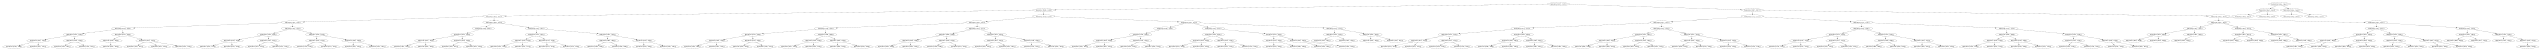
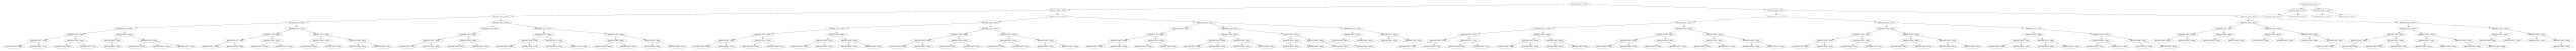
  digraph {
    fontname="JetBrains Mono"
    node [fontname="JetBrains Mono"]
    edge [fontname="JetBrains Mono"]
    n1 [label="Node{data=[2671, 2671]}"]
    n2 [label="Node{data=[2488, 2488]}"]
    n3 [label="Node{data=[3817, 3817]}"]
    n4 [label="Node{data=[1652, 1652]}"]
    n5 [label="Node{data=[2520, 2520]}"]
    n6 [label="Node{data=[2771, 2771]}"]
    n7 [label="Node{data=[3833, 3833]}"]
    n8 [label="Node{data=[1636, 1636]}"]
    n9 [label="Node{data=[1668, 1668]}"]
    n10 [label="Node{data=[2504, 2504]}"]
    n11 [label="Node{data=[2536, 2536]}"]
    n12 [label="Node{data=[1628, 1628]}"]
    n13 [label="Node{data=[1644, 1644]}"]
    n14 [label="Node{data=[1660, 1660]}"]
    n15 [label="Node{data=[1961, 1961]}"]
    n16 [label="Node{data=[1518, 1518]}"]
    n17 [label="Node{data=[1632, 1632]}"]
    n18 [label="Node{data=[1640, 1640]}"]
    n19 [label="Node{data=[1648, 1648]}"]
    n20 [label="Node{data=[1516, 1516]}"]
    n21 [label="Node{data=[1520, 1520]}"]
    n22 [label="Node{data=[1630, 1630]}"]
    n23 [label="Node{data=[1634, 1634]}"]
    n24 [label="Node{data=[1408, 1408]}"]
    n25 [label="Node{data=[1517, 1517]}"]
    n26 [label="Node{data=[1519, 1519]}"]
    n27 [label="Node{data=[1567, 1567]}"]
    n28 [label="Node{data=[1629, 1629]}"]
    n29 [label="Node{data=[1631, 1631]}"]
    n30 [label="Node{data=[1633, 1633]}"]
    n31 [label="Node{data=[1635, 1635]}"]
    n32 [label="Node{data=[1638, 1638]}"]
    n33 [label="Node{data=[1642, 1642]}"]
    n34 [label="Node{data=[1646, 1646]}"]
    n35 [label="Node{data=[1650, 1650]}"]
    n36 [label="Node{data=[1637, 1637]}"]
    n37 [label="Node{data=[1639, 1639]}"]
    n38 [label="Node{data=[1641, 1641]}"]
    n39 [label="Node{data=[1643, 1643]}"]
    n40 [label="Node{data=[1645, 1645]}"]
    n41 [label="Node{data=[1647, 1647]}"]
    n42 [label="Node{data=[1649, 1649]}"]
    n43 [label="Node{data=[1651, 1651]}"]
    n44 [label="Node{data=[1656, 1656]}"]
    n45 [label="Node{data=[1672, 1672]}"]
    n46 [label="Node{data=[2254, 2254]}"]
    n47 [label="Node{data=[1654, 1654]}"]
    n48 [label="Node{data=[1658, 1658]}"]
    n49 [label="Node{data=[1664, 1664]}"]
    n50 [label="Node{data=[1662, 1662]}"]
    n51 [label="Node{data=[1666, 1666]}"]
    n52 [label="Node{data=[1653, 1653]}"]
    n53 [label="Node{data=[1655, 1655]}"]
    n54 [label="Node{data=[1657, 1657]}"]
    n55 [label="Node{data=[1659, 1659]}"]
    n56 [label="Node{data=[1661, 1661]}"]
    n57 [label="Node{data=[1663, 1663]}"]
    n58 [label="Node{data=[1665, 1665]}"]
    n59 [label="Node{data=[1667, 1667]}"]
    n60 [label="Node{data=[1670, 1670]}"]
    n61 [label="Node{data=[1733, 1733]}"]
    n62 [label="Node{data=[2004, 2004]}"]
    n63 [label="Node{data=[2335, 2335]}"]
    n64 [label="Node{data=[1669, 1669]}"]
    n65 [label="Node{data=[1671, 1671]}"]
    n66 [label="Node{data=[1673, 1673]}"]
    n67 [label="Node{data=[1740, 1740]}"]
    n68 [label="Node{data=[1983, 1983]}"]
    n69 [label="Node{data=[2038, 2038]}"]
    n70 [label="Node{data=[2326, 2326]}"]
    n71 [label="Node{data=[2487, 2487]}"]
    n72 [label="Node{data=[2496, 2496]}"]
    n73 [label="Node{data=[2512, 2512]}"]
    n74 [label="Node{data=[2528, 2528]}"]
    n75 [label="Node{data=[2544, 2544]}"]
    n76 [label="Node{data=[2524, 2524]}"]
    n77 [label="Node{data=[2492, 2492]}"]
    n78 [label="Node{data=[2500, 2500]}"]
    n79 [label="Node{data=[2508, 2508]}"]
    n80 [label="Node{data=[2516, 2516]}"]
    n81 [label="Node{data=[2490, 2490]}"]
    n82 [label="Node{data=[2494, 2494]}"]
    n83 [label="Node{data=[2498, 2498]}"]
    n84 [label="Node{data=[2502, 2502]}"]
    n85 [label="Node{data=[2489, 2489]}"]
    n86 [label="Node{data=[2491, 2491]}"]
    n87 [label="Node{data=[2493, 2493]}"]
    n88 [label="Node{data=[2495, 2495]}"]
    n89 [label="Node{data=[2497, 2497]}"]
    n90 [label="Node{data=[2499, 2499]}"]
    n91 [label="Node{data=[2501, 2501]}"]
    n92 [label="Node{data=[2503, 2503]}"]
    n93 [label="Node{data=[2506, 2506]}"]
    n94 [label="Node{data=[2510, 2510]}"]
    n95 [label="Node{data=[2514, 2514]}"]
    n96 [label="Node{data=[2518, 2518]}"]
    n97 [label="Node{data=[2505, 2505]}"]
    n98 [label="Node{data=[2507, 2507]}"]
    n99 [label="Node{data=[2509, 2509]}"]
    n100 [label="Node{data=[2511, 2511]}"]
    n101 [label="Node{data=[2513, 2513]}"]
    n102 [label="Node{data=[2515, 2515]}"]
    n103 [label="Node{data=[2517, 2517]}"]
    n104 [label="Node{data=[2519, 2519]}"]
    n105 [label="Node{data=[2532, 2532]}"]
    n106 [label="Node{data=[2540, 2540]}"]
    n107 [label="Node{data=[2624, 2624]}"]
    n108 [label="Node{data=[2522, 2522]}"]
    n109 [label="Node{data=[2526, 2526]}"]
    n110 [label="Node{data=[2530, 2530]}"]
    n111 [label="Node{data=[2534, 2534]}"]
    n112 [label="Node{data=[2521, 2521]}"]
    n113 [label="Node{data=[2523, 2523]}"]
    n114 [label="Node{data=[2525, 2525]}"]
    n115 [label="Node{data=[2527, 2527]}"]
    n116 [label="Node{data=[2529, 2529]}"]
    n117 [label="Node{data=[2531, 2531]}"]
    n118 [label="Node{data=[2533, 2533]}"]
    n119 [label="Node{data=[2535, 2535]}"]
    n120 [label="Node{data=[2538, 2538]}"]
    n121 [label="Node{data=[2542, 2542]}"]
    n122 [label="Node{data=[2546, 2546]}"]
    n123 [label="Node{data=[2669, 2669]}"]
    n124 [label="Node{data=[2537, 2537]}"]
    n125 [label="Node{data=[2539, 2539]}"]
    n126 [label="Node{data=[2541, 2541]}"]
    n127 [label="Node{data=[2543, 2543]}"]
    n128 [label="Node{data=[2545, 2545]}"]
    n129 [label="Node{data=[2588, 2588]}"]
    n130 [label="Node{data=[2668, 2668]}"]
    n131 [label="Node{data=[2670, 2670]}"]
    n132 [label="Node{data=[2687, 2687]}"]
    n133 [label="Node{data=[3478, 3478]}"]
    n134 [label="Node{data=[3825, 3825]}"]
    n135 [label="Node{data=[3849, 3849]}"]
    n136 [label="Node{data=[2679, 2679]}"]
    n137 [label="Node{data=[2695, 2695]}"]
    n138 [label="Node{data=[3038, 3038]}"]
    n139 [label="Node{data=[3792, 3792]}"]
    n140 [label="Node{data=[2675, 2675]}"]
    n141 [label="Node{data=[2683, 2683]}"]
    n142 [label="Node{data=[2691, 2691]}"]
    n143 [label="Node{data=[2767, 2767]}"]
    n144 [label="Node{data=[2673, 2673]}"]
    n145 [label="Node{data=[2677, 2677]}"]
    n146 [label="Node{data=[2681, 2681]}"]
    n147 [label="Node{data=[2685, 2685]}"]
    n148 [label="Node{data=[2672, 2672]}"]
    n149 [label="Node{data=[2674, 2674]}"]
    n150 [label="Node{data=[2676, 2676]}"]
    n151 [label="Node{data=[2678, 2678]}"]
    n152 [label="Node{data=[2680, 2680]}"]
    n153 [label="Node{data=[2682, 2682]}"]
    n154 [label="Node{data=[2684, 2684]}"]
    n155 [label="Node{data=[2686, 2686]}"]
    n156 [label="Node{data=[2689, 2689]}"]
    n157 [label="Node{data=[2693, 2693]}"]
    n158 [label="Node{data=[2756, 2756]}"]
    n159 [label="Node{data=[2769, 2769]}"]
    n160 [label="Node{data=[2688, 2688]}"]
    n161 [label="Node{data=[2690, 2690]}"]
    n162 [label="Node{data=[2692, 2692]}"]
    n163 [label="Node{data=[2694, 2694]}"]
    n164 [label="Node{data=[2696, 2696]}"]
    n165 [label="Node{data=[2766, 2766]}"]
    n166 [label="Node{data=[2768, 2768]}"]
    n167 [label="Node{data=[2770, 2770]}"]
    n168 [label="Node{data=[2775, 2775]}"]
    n169 [label="Node{data=[3364, 3364]}"]
    n170 [label="Node{data=[3788, 3788]}"]
    n171 [label="Node{data=[3796, 3796]}"]
    n172 [label="Node{data=[2773, 2773]}"]
    n173 [label="Node{data=[2777, 2777]}"]
    n174 [label="Node{data=[3090, 3090]}"]
    n175 [label="Node{data=[3432, 3432]}"]
    n176 [label="Node{data=[2772, 2772]}"]
    n177 [label="Node{data=[2774, 2774]}"]
    n178 [label="Node{data=[2776, 2776]}"]
    n179 [label="Node{data=[2778, 2778]}"]
    n180 [label="Node{data=[3058, 3058]}"]
    n181 [label="Node{data=[3320, 3320]}"]
    n182 [label="Node{data=[3381, 3381]}"]
    n183 [label="Node{data=[3439, 3439]}"]
    n184 [label="Node{data=[3786, 3786]}"]
    n185 [label="Node{data=[3790, 3790]}"]
    n186 [label="Node{data=[3794, 3794]}"]
    n187 [label="Node{data=[3798, 3798]}"]
    n188 [label="Node{data=[3750, 3750]}"]
    n189 [label="Node{data=[3787, 3787]}"]
    n190 [label="Node{data=[3789, 3789]}"]
    n191 [label="Node{data=[3791, 3791]}"]
    n192 [label="Node{data=[3793, 3793]}"]
    n193 [label="Node{data=[3795, 3795]}"]
    n194 [label="Node{data=[3797, 3797]}"]
    n195 [label="Node{data=[3816, 3816]}"]
    n196 [label="Node{data=[3821, 3821]}"]
    n197 [label="Node{data=[3829, 3829]}"]
    n198 [label="Node{data=[3841, 3841]}"]
    n199 [label="Node{data=[4210, 4210]}"]
    n200 [label="Node{data=[3819, 3819]}"]
    n201 [label="Node{data=[3823, 3823]}"]
    n202 [label="Node{data=[3827, 3827]}"]
    n203 [label="Node{data=[3831, 3831]}"]
    n204 [label="Node{data=[3818, 3818]}"]
    n205 [label="Node{data=[3820, 3820]}"]
    n206 [label="Node{data=[3822, 3822]}"]
+   n207 [label="Node{data=[3824, 3824]}"]
    n208 [label="Node{data=[3826, 3826]}"]
    n209 [label="Node{data=[3828, 3828]}"]
    n210 [label="Node{data=[3830, 3830]}"]
    n211 [label="Node{data=[3832, 3832]}"]
    n212 [label="Node{data=[3837, 3837]}"]
    n213 [label="Node{data=[3845, 3845]}"]
    n214 [label="Node{data=[4183, 4183]}"]
    n215 [label="Node{data=[7789, 7789]}"]
    n216 [label="Node{data=[3835, 3835]}"]
    n217 [label="Node{data=[3839, 3839]}"]
    n218 [label="Node{data=[3843, 3843]}"]
    n219 [label="Node{data=[3847, 3847]}"]
    n220 [label="Node{data=[3834, 3834]}"]
    n221 [label="Node{data=[3836, 3836]}"]
    n222 [label="Node{data=[3838, 3838]}"]
    n223 [label="Node{data=[3840, 3840]}"]
    n224 [label="Node{data=[3842, 3842]}"]
    n225 [label="Node{data=[3844, 3844]}"]
    n226 [label="Node{data=[3846, 3846]}"]
    n227 [label="Node{data=[3848, 3848]}"]
    n228 [label="Node{data=[3880, 3880]}"]
    n229 [label="Node{data=[4197, 4197]}"]
    n230 [label="Node{data=[7307, 7307]}"]
    n231 [label="Node{data=[7819, 7819]}"]
    n232 [label="Node{data=[7869, 7869]}"]
    n1 -> n2
    n1 -> n3
    n2 -> n4
    n2 -> n5
    n3 -> n6
    n3 -> n7
    n4 -> n8
    n4 -> n9
    n5 -> n10
    n5 -> n11
    n6 -> n132
    n6 -> n133
    n7 -> n134
    n7 -> n135
    n8 -> n12
    n8 -> n13
    n9 -> n14
    n9 -> n15
    n10 -> n72
    n10 -> n73
    n11 -> n74
    n11 -> n75
    n11 -> n76
    n12 -> n16
    n12 -> n17
    n13 -> n18
    n13 -> n19
    n14 -> n44
    n15 -> n45
    n15 -> n46
    n16 -> n20
    n16 -> n21
    n17 -> n22
    n17 -> n23
    n18 -> n32
    n18 -> n33
    n19 -> n34
    n19 -> n35
    n20 -> n24
    n20 -> n25
    n21 -> n26
    n21 -> n27
    n22 -> n28
    n23 -> n29
    n23 -> n30
    n23 -> n31
    n32 -> n36
    n32 -> n37
    n33 -> n38
    n33 -> n39
    n34 -> n40
    n34 -> n41
    n35 -> n42
    n35 -> n43
    n44 -> n47
    n44 -> n48
    n45 -> n60
    n45 -> n61
    n46 -> n62
    n46 -> n63
    n47 -> n52
    n47 -> n53
    n48 -> n54
    n48 -> n55
    n49 -> n50
    n49 -> n51
    n50 -> n56
    n50 -> n57
    n51 -> n58
    n51 -> n59
    n60 -> n64
    n60 -> n65
    n61 -> n66
    n61 -> n67
    n62 -> n68
    n62 -> n69
    n63 -> n70
    n63 -> n71
    n72 -> n77
    n72 -> n78
    n73 -> n79
    n73 -> n80
    n74 -> n105
    n75 -> n106
    n75 -> n107
    n76 -> n108
    n76 -> n109
    n77 -> n81
    n77 -> n82
    n78 -> n83
    n78 -> n84
    n79 -> n93
    n79 -> n94
    n80 -> n95
    n80 -> n96
    n81 -> n85
    n81 -> n86
    n82 -> n87
    n82 -> n88
    n83 -> n89
    n83 -> n90
    n84 -> n91
    n84 -> n92
    n93 -> n97
    n93 -> n98
    n94 -> n99
    n94 -> n100
    n95 -> n101
    n95 -> n102
    n96 -> n103
    n96 -> n104
    n105 -> n110
    n105 -> n111
    n106 -> n120
    n106 -> n121
    n107 -> n122
    n107 -> n123
    n108 -> n112
    n108 -> n113
    n109 -> n114
    n109 -> n115
    n110 -> n116
    n110 -> n117
    n111 -> n118
    n111 -> n119
    n120 -> n124
    n120 -> n125
    n121 -> n126
    n121 -> n127
    n122 -> n128
    n122 -> n129
    n123 -> n130
    n123 -> n131
    n132 -> n136
    n132 -> n137
    n133 -> n138
    n133 -> n139
    n134 -> n196
    n134 -> n197
    n135 -> n198
    n135 -> n199
    n136 -> n140
    n136 -> n141
    n137 -> n142
    n137 -> n143
    n138 -> n168
    n138 -> n169
    n139 -> n170
    n139 -> n171
    n140 -> n144
    n140 -> n145
    n141 -> n146
    n141 -> n147
    n142 -> n156
    n142 -> n157
    n143 -> n158
    n143 -> n159
    n144 -> n148
    n144 -> n149
    n145 -> n150
    n145 -> n151
    n146 -> n152
    n146 -> n153
    n147 -> n154
    n147 -> n155
    n156 -> n160
    n156 -> n161
    n157 -> n162
    n157 -> n163
    n158 -> n164
    n158 -> n165
    n159 -> n166
    n159 -> n167
    n168 -> n172
    n168 -> n173
    n169 -> n174
    n169 -> n175
    n170 -> n184
    n170 -> n185
    n171 -> n186
    n171 -> n187
    n172 -> n176
    n172 -> n177
    n173 -> n178
    n173 -> n179
    n174 -> n180
    n174 -> n181
    n175 -> n182
    n175 -> n183
    n184 -> n188
    n184 -> n189
    n185 -> n190
    n185 -> n191
    n186 -> n192
    n186 -> n193
    n187 -> n194
    n187 -> n195
    n196 -> n200
    n196 -> n201
    n197 -> n202
    n197 -> n203
    n198 -> n212
    n198 -> n213
    n199 -> n214
    n199 -> n215
    n200 -> n204
    n200 -> n205
    n201 -> n206
+   n201 -> n207
    n202 -> n208
    n202 -> n209
    n203 -> n210
    n203 -> n211
    n212 -> n216
    n212 -> n217
    n213 -> n218
    n213 -> n219
    n214 -> n228
    n214 -> n229
    n215 -> n230
    n215 -> n231
    n216 -> n220
    n216 -> n221
    n217 -> n222
    n217 -> n223
    n218 -> n224
    n218 -> n225
    n219 -> n226
    n219 -> n227
    n231 -> n232
  }
